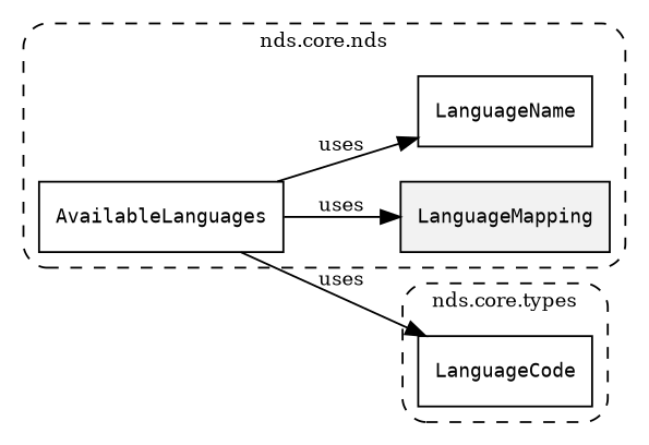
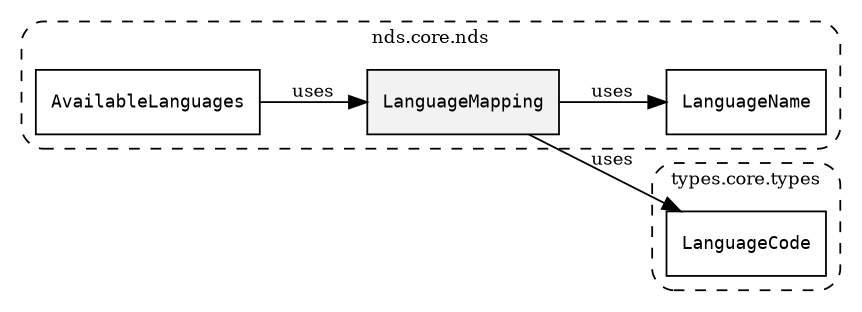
  digraph {
    fontsize=10
    rankdir=LR
    node [fontsize=10 shape=box]
    edge [fontsize=10]
    n1 [fillcolor="#0000000D" label=<<font face="monospace"><table align="center" border="0" cellspacing="0" cellpadding="0"><tr><td href="../../../content/packages/nds.core.language.html#Structure-LanguageMapping" title="Structure defined in nds.core.language">LanguageMapping</td></tr></table></font>> style=filled]
    n2 [label=<<font face="monospace"><table align="center" border="0" cellspacing="0" cellpadding="0"><tr><td href="../../../content/packages/nds.core.language.html#Structure-LanguageName" title="Structure defined in nds.core.language">LanguageName</td></tr></table></font>>]
    n3 [label=<<font face="monospace"><table align="center" border="0" cellspacing="0" cellpadding="0"><tr><td href="../../../content/packages/nds.core.language.html#Structure-AvailableLanguages" title="Structure defined in nds.core.language">AvailableLanguages</td></tr></table></font>>]
    n4 [label=<<font face="monospace"><table align="center" border="0" cellspacing="0" cellpadding="0"><tr><td href="../../../content/packages/nds.core.types.html#Subtype-LanguageCode" title="Subtype defined in nds.core.types">LanguageCode</td></tr></table></font>>]
    subgraph cluster_1 {
      label="nds.core.nds"
      style="dashed, rounded"
      n1
      n2
      n3
    }
    subgraph cluster_2 {
-     label="nds.core.types"
+     label="types.core.types"
      style="dashed, rounded"
      n4
    }
-   n3 -> n2 [label=uses]
-   n3 -> n4 [label=uses]
+   n1 -> n2 [label=uses]
+   n1 -> n4 [label=uses]
    n3 -> n1 [label=uses]
  }
